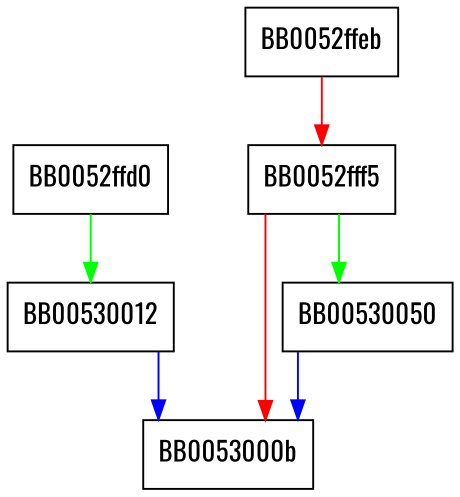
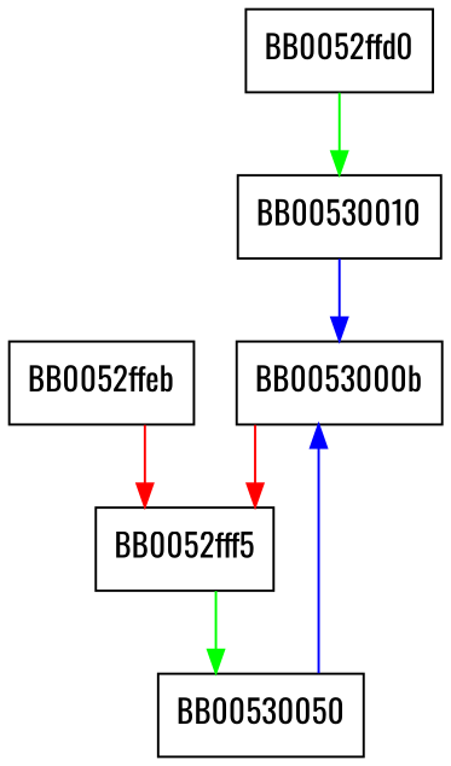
  digraph {
    fontname=Oswald
    splines=ortho
    node [fontname=Oswald shape=box]
    edge [color=green fontname=Oswald]
    BB0052ffd0
-   BB00530010 [label=BB00530012]
+   BB00530010
    BB0053000b
    BB0052ffeb
    BB0052fff5
    BB00530050
    BB0052ffd0 -> BB00530010
    BB00530010 -> BB0053000b [color=blue]
    BB0052ffeb -> BB0052fff5 [color=red]
-   BB0052fff5 -> BB0053000b [color=red]
+   BB0053000b -> BB0052fff5 [color=red]
    BB0052fff5 -> BB00530050
    BB00530050 -> BB0053000b [color=blue]
  }
